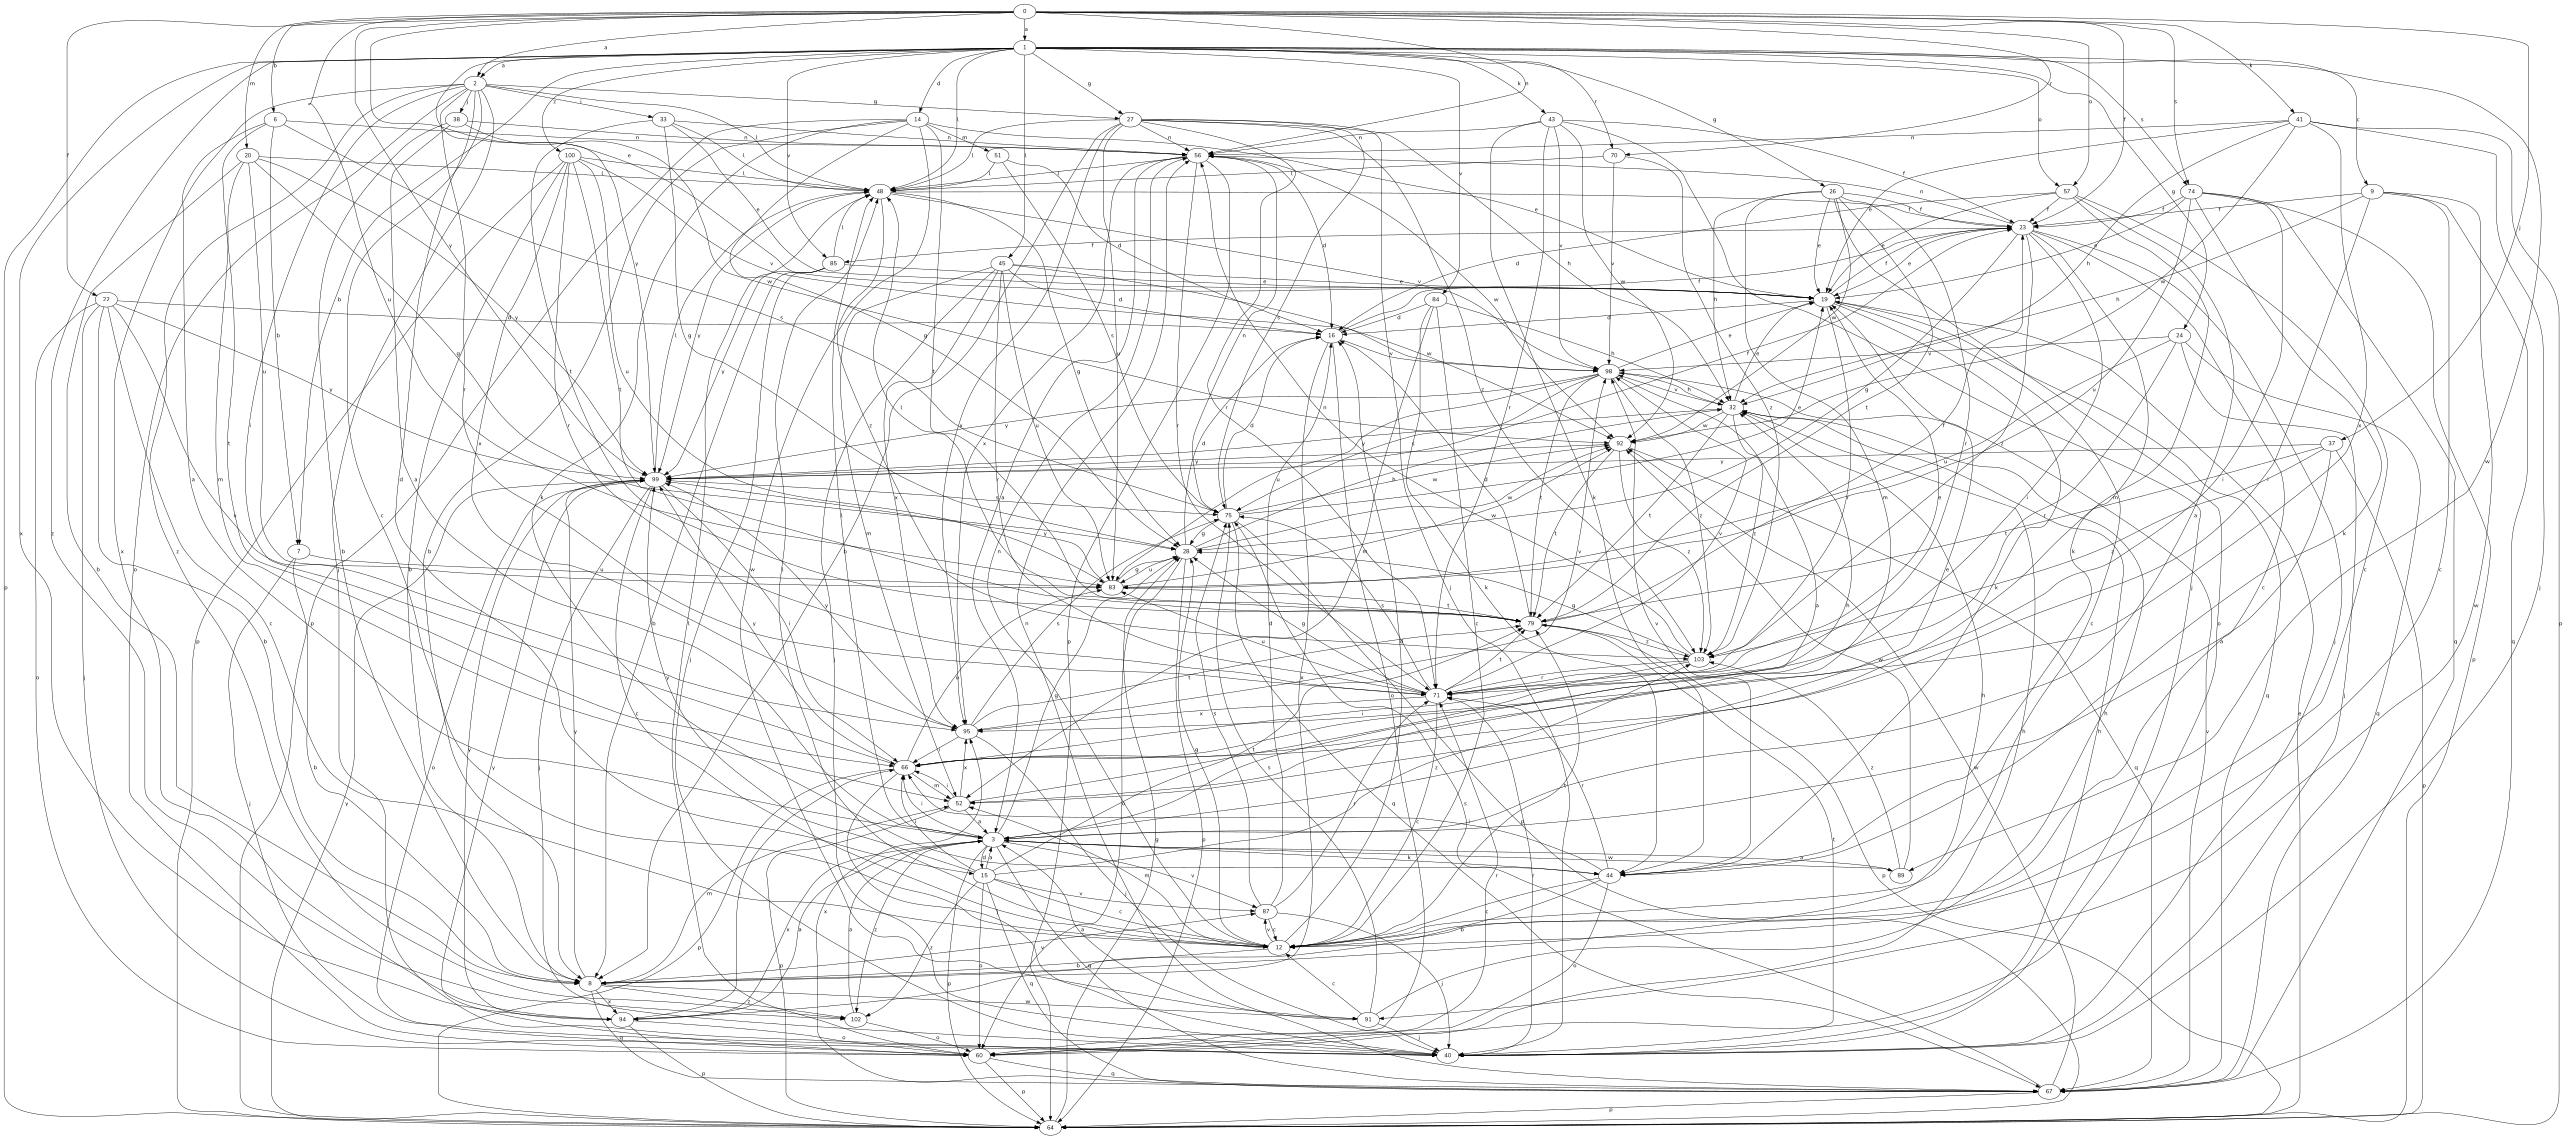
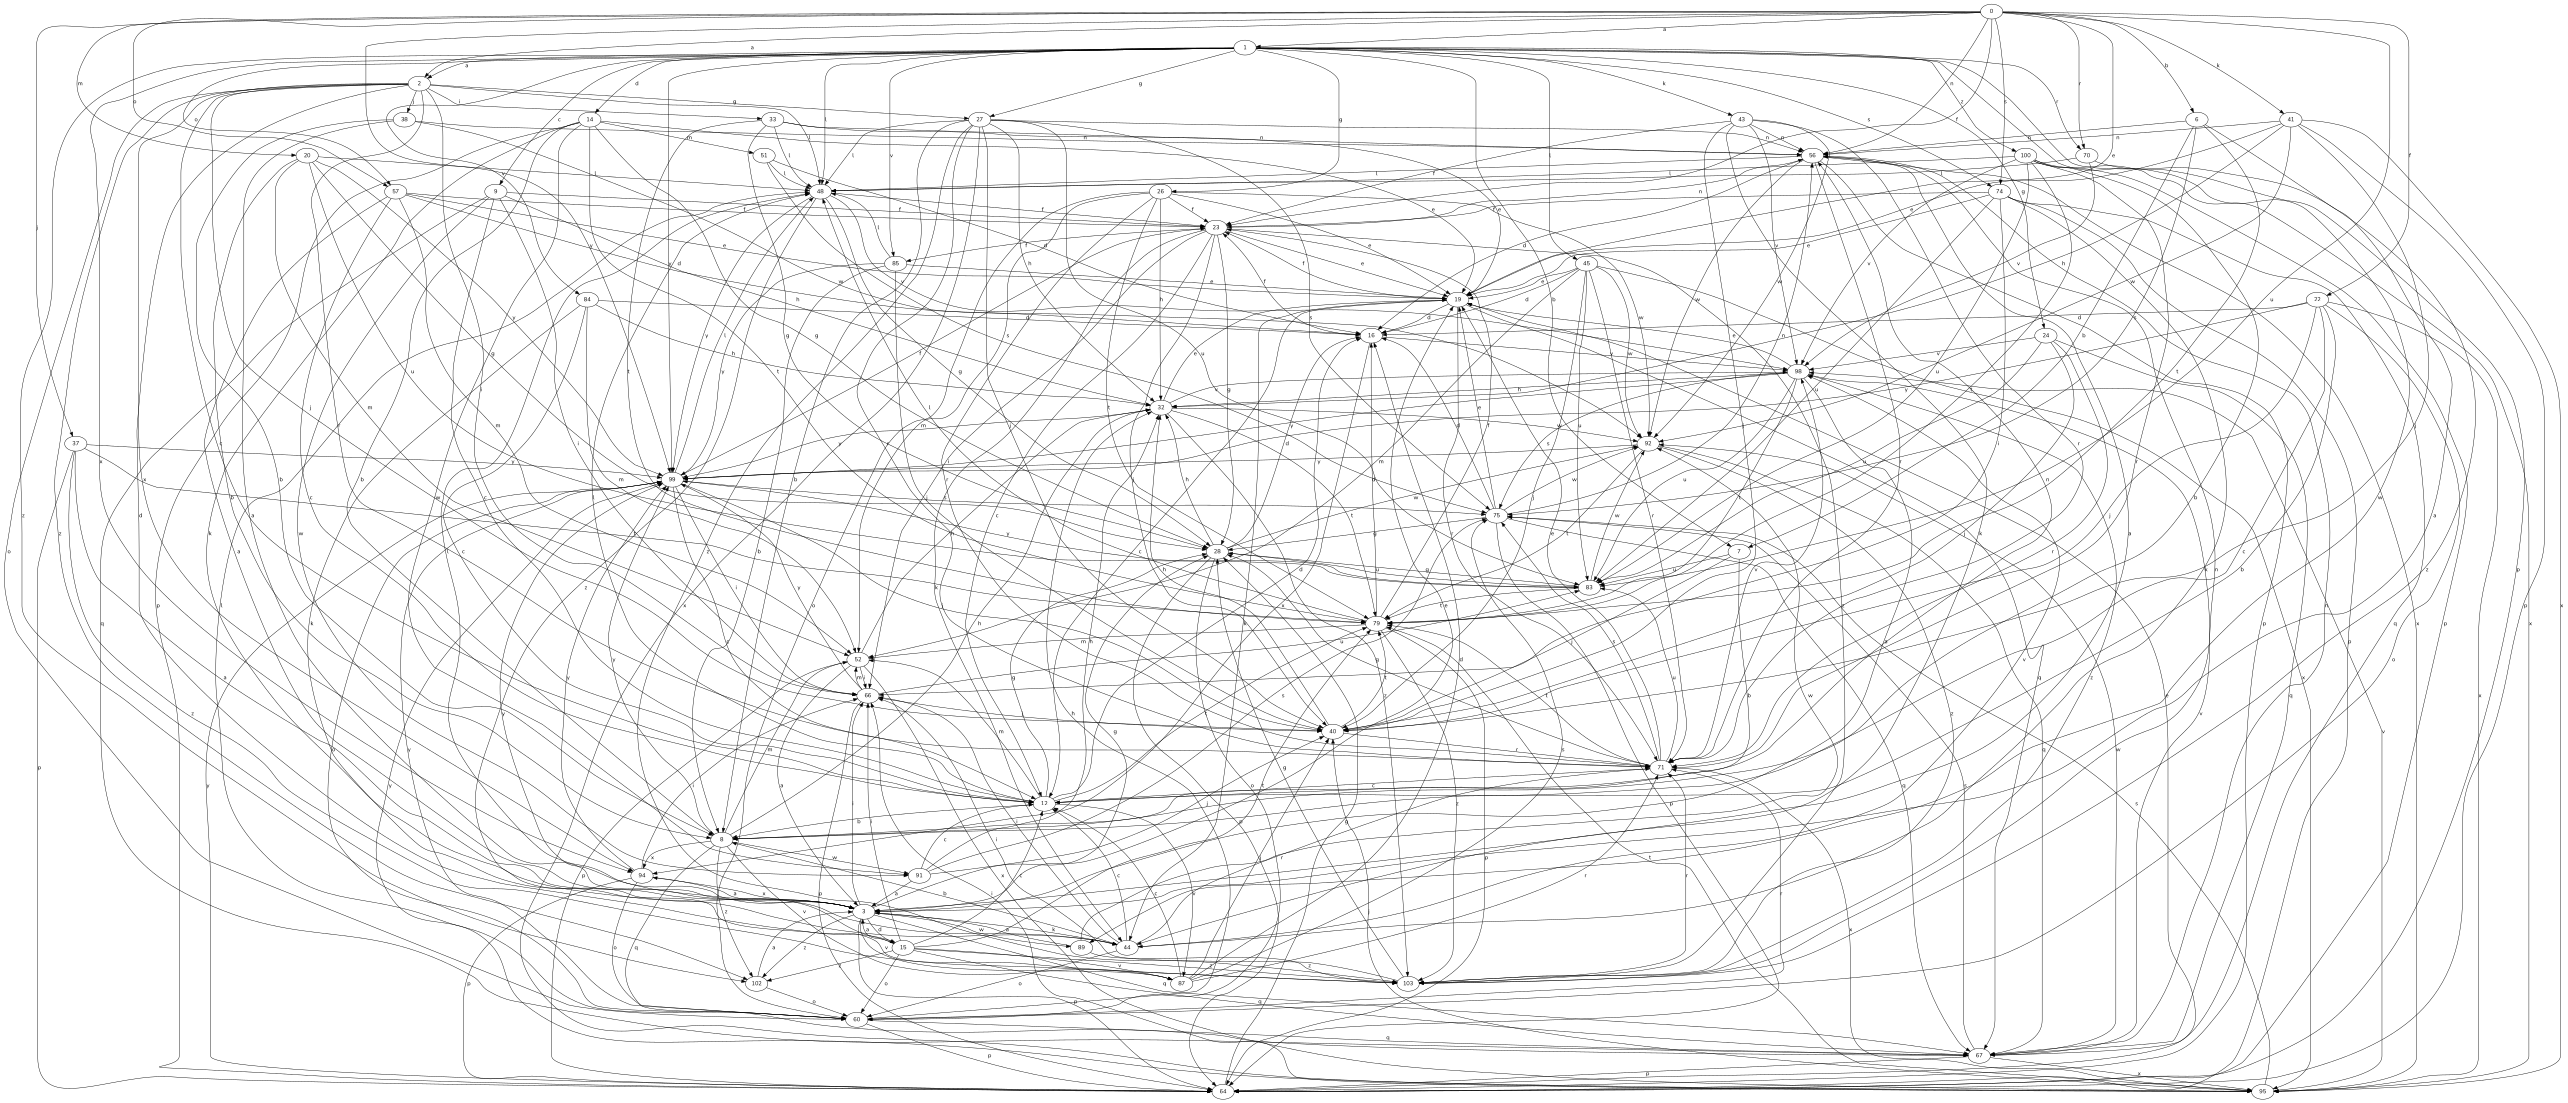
  strict digraph {
    fontname=Nunito
    node [fontname=Nunito]
    edge [fontname=Nunito]
    0
    1
    2
    6
    19
    22
    23
    37
    41
    n10 [label=20]
    56
    57
    70
    74
    83
    99
    7
    9
    14
    24
    26
    27
    43
    45
    48
    64
    84
    85
    89
    94
    100
    102
    12
    15
    33
    n36 [label=66]
    38
    40
    60
    71
    3
    75
    79
    44
    67
    16
    8
    95
    28
    103
    32
    92
    52
    n54 [label=98]
    91
    51
    87
    0 -> 1 [label=a]
    0 -> 2 [label=a]
    0 -> 6 [label=b]
    0 -> 19 [label=e]
    0 -> 22 [label=f]
    0 -> 23 [label=f]
    0 -> 37 [label=j]
    0 -> 41 [label=k]
    0 -> n10 [label=m]
    0 -> 56 [label=n]
    0 -> 57 [label=o]
    0 -> 70 [label=r]
    0 -> 74 [label=s]
    0 -> 83 [label=u]
    0 -> 99 [label=y]
    1 -> 2 [label=a]
    1 -> 57 [label=o]
    1 -> 70 [label=r]
    1 -> 74 [label=s]
    1 -> 99 [label=y]
    1 -> 7 [label=b]
    1 -> 9 [label=c]
    1 -> 14 [label=d]
    1 -> 24 [label=g]
    1 -> 26 [label=g]
    1 -> 27 [label=g]
    1 -> 43 [label=k]
    1 -> 45 [label=l]
    1 -> 48 [label=l]
    1 -> 64 [label=p]
    1 -> 84 [label=v]
    1 -> 85 [label=v]
    1 -> 89 [label=w]
    1 -> 94 [label=x]
    1 -> 100 [label=z]
    1 -> 102 [label=z]
    2 -> 27 [label=g]
    2 -> 48 [label=l]
    2 -> 94 [label=x]
    2 -> 102 [label=z]
    2 -> 12 [label=c]
    2 -> 15 [label=d]
    2 -> 33 [label=i]
    2 -> n36 [label=i]
    2 -> 38 [label=j]
    2 -> 40 [label=j]
    2 -> 60 [label=o]
    2 -> 71 [label=r]
    6 -> 56 [label=n]
    6 -> 7 [label=b]
    6 -> 3 [label=a]
    6 -> 75 [label=s]
-   6 -> n36 [label=t]
+   6 -> 79 [label=t]
    19 -> 23 [label=f]
    19 -> 12 [label=c]
    19 -> 71 [label=r]
    19 -> 44 [label=k]
    19 -> 67 [label=q]
    19 -> 16 [label=d]
    22 -> 99 [label=y]
    22 -> 12 [label=c]
    22 -> 40 [label=j]
    22 -> 60 [label=o]
    22 -> 16 [label=d]
    22 -> 8 [label=b]
    22 -> 95 [label=x]
    23 -> 19 [label=e]
    23 -> 56 [label=n]
    23 -> 85 [label=f]
    23 -> 12 [label=c]
    23 -> n36 [label=i]
    23 -> 40 [label=j]
    23 -> 44 [label=k]
    23 -> 28 [label=g]
    23 -> 103 [label=z]
    37 -> 99 [label=y]
    37 -> 64 [label=p]
    37 -> 3 [label=a]
    37 -> 79 [label=t]
    37 -> 103 [label=z]
    41 -> 19 [label=e]
    41 -> 56 [label=n]
    41 -> 64 [label=p]
    41 -> 40 [label=j]
    41 -> 95 [label=x]
    41 -> 32 [label=h]
    41 -> 92 [label=w]
    n10 -> 83 [label=u]
    n10 -> 99 [label=y]
    n10 -> 48 [label=l]
    n10 -> 8 [label=b]
    n10 -> 28 [label=g]
    n10 -> 52 [label=m]
    56 -> 48 [label=l]
    56 -> 64 [label=p]
    56 -> 71 [label=r]
    56 -> 3 [label=a]
    56 -> 16 [label=d]
    56 -> 95 [label=x]
    56 -> 92 [label=w]
    57 -> 19 [label=e]
    57 -> 23 [label=f]
    57 -> 12 [label=c]
    57 -> 3 [label=a]
    57 -> 16 [label=d]
    57 -> 52 [label=m]
    70 -> 48 [label=l]
    70 -> 103 [label=z]
    70 -> n54 [label=v]
    74 -> 19 [label=e]
    74 -> 23 [label=f]
    74 -> 83 [label=u]
    74 -> 64 [label=p]
    74 -> n36 [label=i]
    74 -> 44 [label=k]
    74 -> 67 [label=q]
    83 -> 99 [label=y]
    83 -> 79 [label=t]
    83 -> 28 [label=g]
    83 -> 92 [label=w]
    99 -> 23 [label=f]
    99 -> 48 [label=l]
    99 -> 12 [label=c]
    99 -> n36 [label=i]
    99 -> 40 [label=j]
    99 -> 60 [label=o]
    99 -> 75 [label=s]
    7 -> 83 [label=u]
    7 -> 40 [label=j]
    7 -> 8 [label=b]
    9 -> 23 [label=f]
    9 -> 12 [label=c]
    9 -> n36 [label=i]
    9 -> 67 [label=q]
    9 -> 32 [label=h]
    9 -> 91 [label=w]
    14 -> 19 [label=e]
    14 -> 64 [label=p]
    14 -> 79 [label=t]
    14 -> 44 [label=k]
    14 -> 8 [label=b]
    14 -> 28 [label=g]
    14 -> 91 [label=w]
    14 -> 51 [label=m]
    24 -> 83 [label=u]
    24 -> 40 [label=j]
    24 -> 71 [label=r]
    24 -> 67 [label=q]
    24 -> n54 [label=v]
    26 -> 19 [label=e]
    26 -> 23 [label=f]
    26 -> 60 [label=o]
    26 -> 71 [label=r]
    26 -> 79 [label=t]
    26 -> 32 [label=h]
    26 -> 92 [label=w]
    26 -> 52 [label=m]
    27 -> 56 [label=n]
    27 -> 83 [label=u]
    27 -> 48 [label=l]
    27 -> 40 [label=j]
    27 -> 71 [label=r]
    27 -> 75 [label=s]
    27 -> 8 [label=b]
    27 -> 95 [label=x]
    27 -> 103 [label=z]
    27 -> 32 [label=h]
    43 -> 23 [label=f]
    43 -> 56 [label=n]
    43 -> 40 [label=j]
    43 -> 71 [label=r]
    43 -> 44 [label=k]
    43 -> 92 [label=w]
    43 -> n54 [label=v]
    45 -> 19 [label=e]
    45 -> 83 [label=u]
    45 -> 40 [label=j]
    45 -> 71 [label=r]
    45 -> 16 [label=d]
    45 -> 95 [label=x]
    45 -> 92 [label=w]
    45 -> 52 [label=m]
    48 -> 23 [label=f]
    48 -> 99 [label=y]
    48 -> 28 [label=g]
    48 -> 103 [label=z]
    48 -> n54 [label=v]
    64 -> 19 [label=e]
    64 -> 99 [label=y]
    64 -> 28 [label=g]
    84 -> 12 [label=c]
    84 -> 44 [label=k]
    84 -> 16 [label=d]
    84 -> 32 [label=h]
    84 -> 52 [label=m]
    85 -> 19 [label=e]
    85 -> 99 [label=y]
    85 -> 48 [label=l]
    85 -> 40 [label=j]
    85 -> 8 [label=b]
    89 -> 3 [label=a]
    89 -> 103 [label=z]
    89 -> 92 [label=w]
    94 -> 99 [label=y]
    94 -> 64 [label=p]
    94 -> n36 [label=i]
    94 -> 60 [label=o]
    94 -> 3 [label=a]
    100 -> 83 [label=u]
    100 -> 48 [label=l]
    100 -> 64 [label=p]
    100 -> 71 [label=r]
    100 -> 79 [label=t]
    100 -> 8 [label=b]
    100 -> 95 [label=x]
    100 -> n54 [label=v]
    102 -> 60 [label=o]
    102 -> 3 [label=a]
    12 -> 56 [label=n]
    12 -> 48 [label=l]
    12 -> 79 [label=t]
    12 -> 16 [label=d]
    12 -> 8 [label=b]
    12 -> 28 [label=g]
    12 -> 52 [label=m]
    12 -> 87 [label=v]
    15 -> 99 [label=y]
    15 -> 102 [label=z]
    15 -> 12 [label=c]
    15 -> n36 [label=i]
    15 -> 60 [label=o]
    15 -> 3 [label=a]
    15 -> 79 [label=t]
    15 -> 67 [label=q]
    15 -> 103 [label=z]
    15 -> 87 [label=v]
    33 -> 19 [label=e]
    33 -> 56 [label=n]
    33 -> 48 [label=l]
    33 -> 79 [label=t]
    33 -> 28 [label=g]
    n36 -> 83 [label=u]
    n36 -> 99 [label=y]
    n36 -> 64 [label=p]
    n36 -> 40 [label=j]
    n36 -> 52 [label=m]
    38 -> 56 [label=n]
    38 -> 3 [label=a]
    38 -> 8 [label=b]
    38 -> 92 [label=w]
    40 -> 71 [label=r]
    40 -> 79 [label=t]
    40 -> 32 [label=h]
    60 -> 99 [label=y]
    60 -> 48 [label=l]
    60 -> 64 [label=p]
    60 -> 71 [label=r]
    60 -> 67 [label=q]
    60 -> 32 [label=h]
    71 -> 19 [label=e]
    71 -> 83 [label=u]
    71 -> 12 [label=c]
    71 -> 75 [label=s]
    71 -> 79 [label=t]
    71 -> 95 [label=x]
    71 -> 28 [label=g]
    71 -> n54 [label=v]
    3 -> 19 [label=e]
    3 -> 48 [label=l]
    3 -> 64 [label=p]
    3 -> 89 [label=w]
    3 -> 94 [label=x]
    3 -> 102 [label=z]
    3 -> 15 [label=d]
    3 -> n36 [label=i]
    3 -> 44 [label=k]
    3 -> 67 [label=q]
    3 -> 28 [label=g]
    3 -> 87 [label=v]
    75 -> 19 [label=e]
    75 -> 56 [label=n]
    75 -> 64 [label=p]
    75 -> 67 [label=q]
    75 -> 16 [label=d]
    75 -> 28 [label=g]
    75 -> 92 [label=w]
    79 -> 23 [label=f]
    79 -> 48 [label=l]
    79 -> 64 [label=p]
    79 -> 16 [label=d]
    79 -> 103 [label=z]
+   79 -> 52 [label=m]
    44 -> 12 [label=c]
    44 -> n36 [label=i]
    44 -> 60 [label=o]
    44 -> 71 [label=r]
    44 -> 8 [label=b]
    44 -> n54 [label=v]
    67 -> 56 [label=n]
    67 -> 64 [label=p]
    67 -> 75 [label=s]
    67 -> 95 [label=x]
    67 -> 92 [label=w]
    67 -> n54 [label=v]
    16 -> 23 [label=f]
    16 -> 94 [label=x]
-   16 -> 60 [label=o]
    16 -> n54 [label=v]
    8 -> 99 [label=y]
    8 -> 94 [label=x]
    8 -> 102 [label=z]
    8 -> 67 [label=q]
    8 -> 32 [label=h]
    8 -> 52 [label=m]
    8 -> 91 [label=w]
    8 -> 87 [label=v]
    95 -> 99 [label=y]
    95 -> n36 [label=i]
    95 -> 40 [label=j]
    95 -> 75 [label=s]
    95 -> 79 [label=t]
    95 -> n54 [label=v]
    28 -> 83 [label=u]
    28 -> 64 [label=p]
    28 -> 60 [label=o]
    28 -> 16 [label=d]
    28 -> 32 [label=h]
    28 -> 92 [label=w]
    103 -> 56 [label=n]
    103 -> n36 [label=i]
    103 -> 71 [label=r]
    103 -> 28 [label=g]
    32 -> 19 [label=e]
    32 -> 99 [label=y]
    32 -> 79 [label=t]
    32 -> 103 [label=z]
    32 -> 92 [label=w]
    32 -> n54 [label=v]
    92 -> 99 [label=y]
    92 -> 79 [label=t]
    92 -> 67 [label=q]
    92 -> 103 [label=z]
    52 -> 64 [label=p]
    52 -> n36 [label=i]
    52 -> 3 [label=a]
    52 -> 95 [label=x]
    52 -> 32 [label=h]
    n54 -> 19 [label=e]
    n54 -> 83 [label=u]
    n54 -> 99 [label=y]
    n54 -> 3 [label=a]
    n54 -> 75 [label=s]
    n54 -> 79 [label=t]
    n54 -> 103 [label=z]
    n54 -> 32 [label=h]
    91 -> 12 [label=c]
    91 -> 40 [label=j]
    91 -> 3 [label=a]
    91 -> 75 [label=s]
    91 -> 32 [label=h]
    51 -> 48 [label=l]
    51 -> 75 [label=s]
    51 -> 16 [label=d]
    87 -> 12 [label=c]
    87 -> 40 [label=j]
    87 -> 71 [label=r]
    87 -> 75 [label=s]
    87 -> 16 [label=d]
  }
